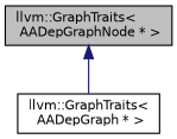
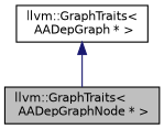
  digraph {
    node [color=black fontname=Helvetica fontsize=10 shape=record]
    n1 [fillcolor=grey75 fontcolor=black height=0.2 label="llvm::GraphTraits\<\l AADepGraphNode * \>" style=filled width=0.4]
    n2 [height=0.2 label="llvm::GraphTraits\<\l AADepGraph * \>" width=0.4]
-   n1 -> n2 [color=midnightblue dir=back fontname=Helvetica fontsize=10 labelfontname=Helvetica labelfontsize=10 style=solid]
+   n2 -> n1 [color=midnightblue dir=back fontname=Helvetica fontsize=10 labelfontname=Helvetica labelfontsize=10 style=solid]
  }
